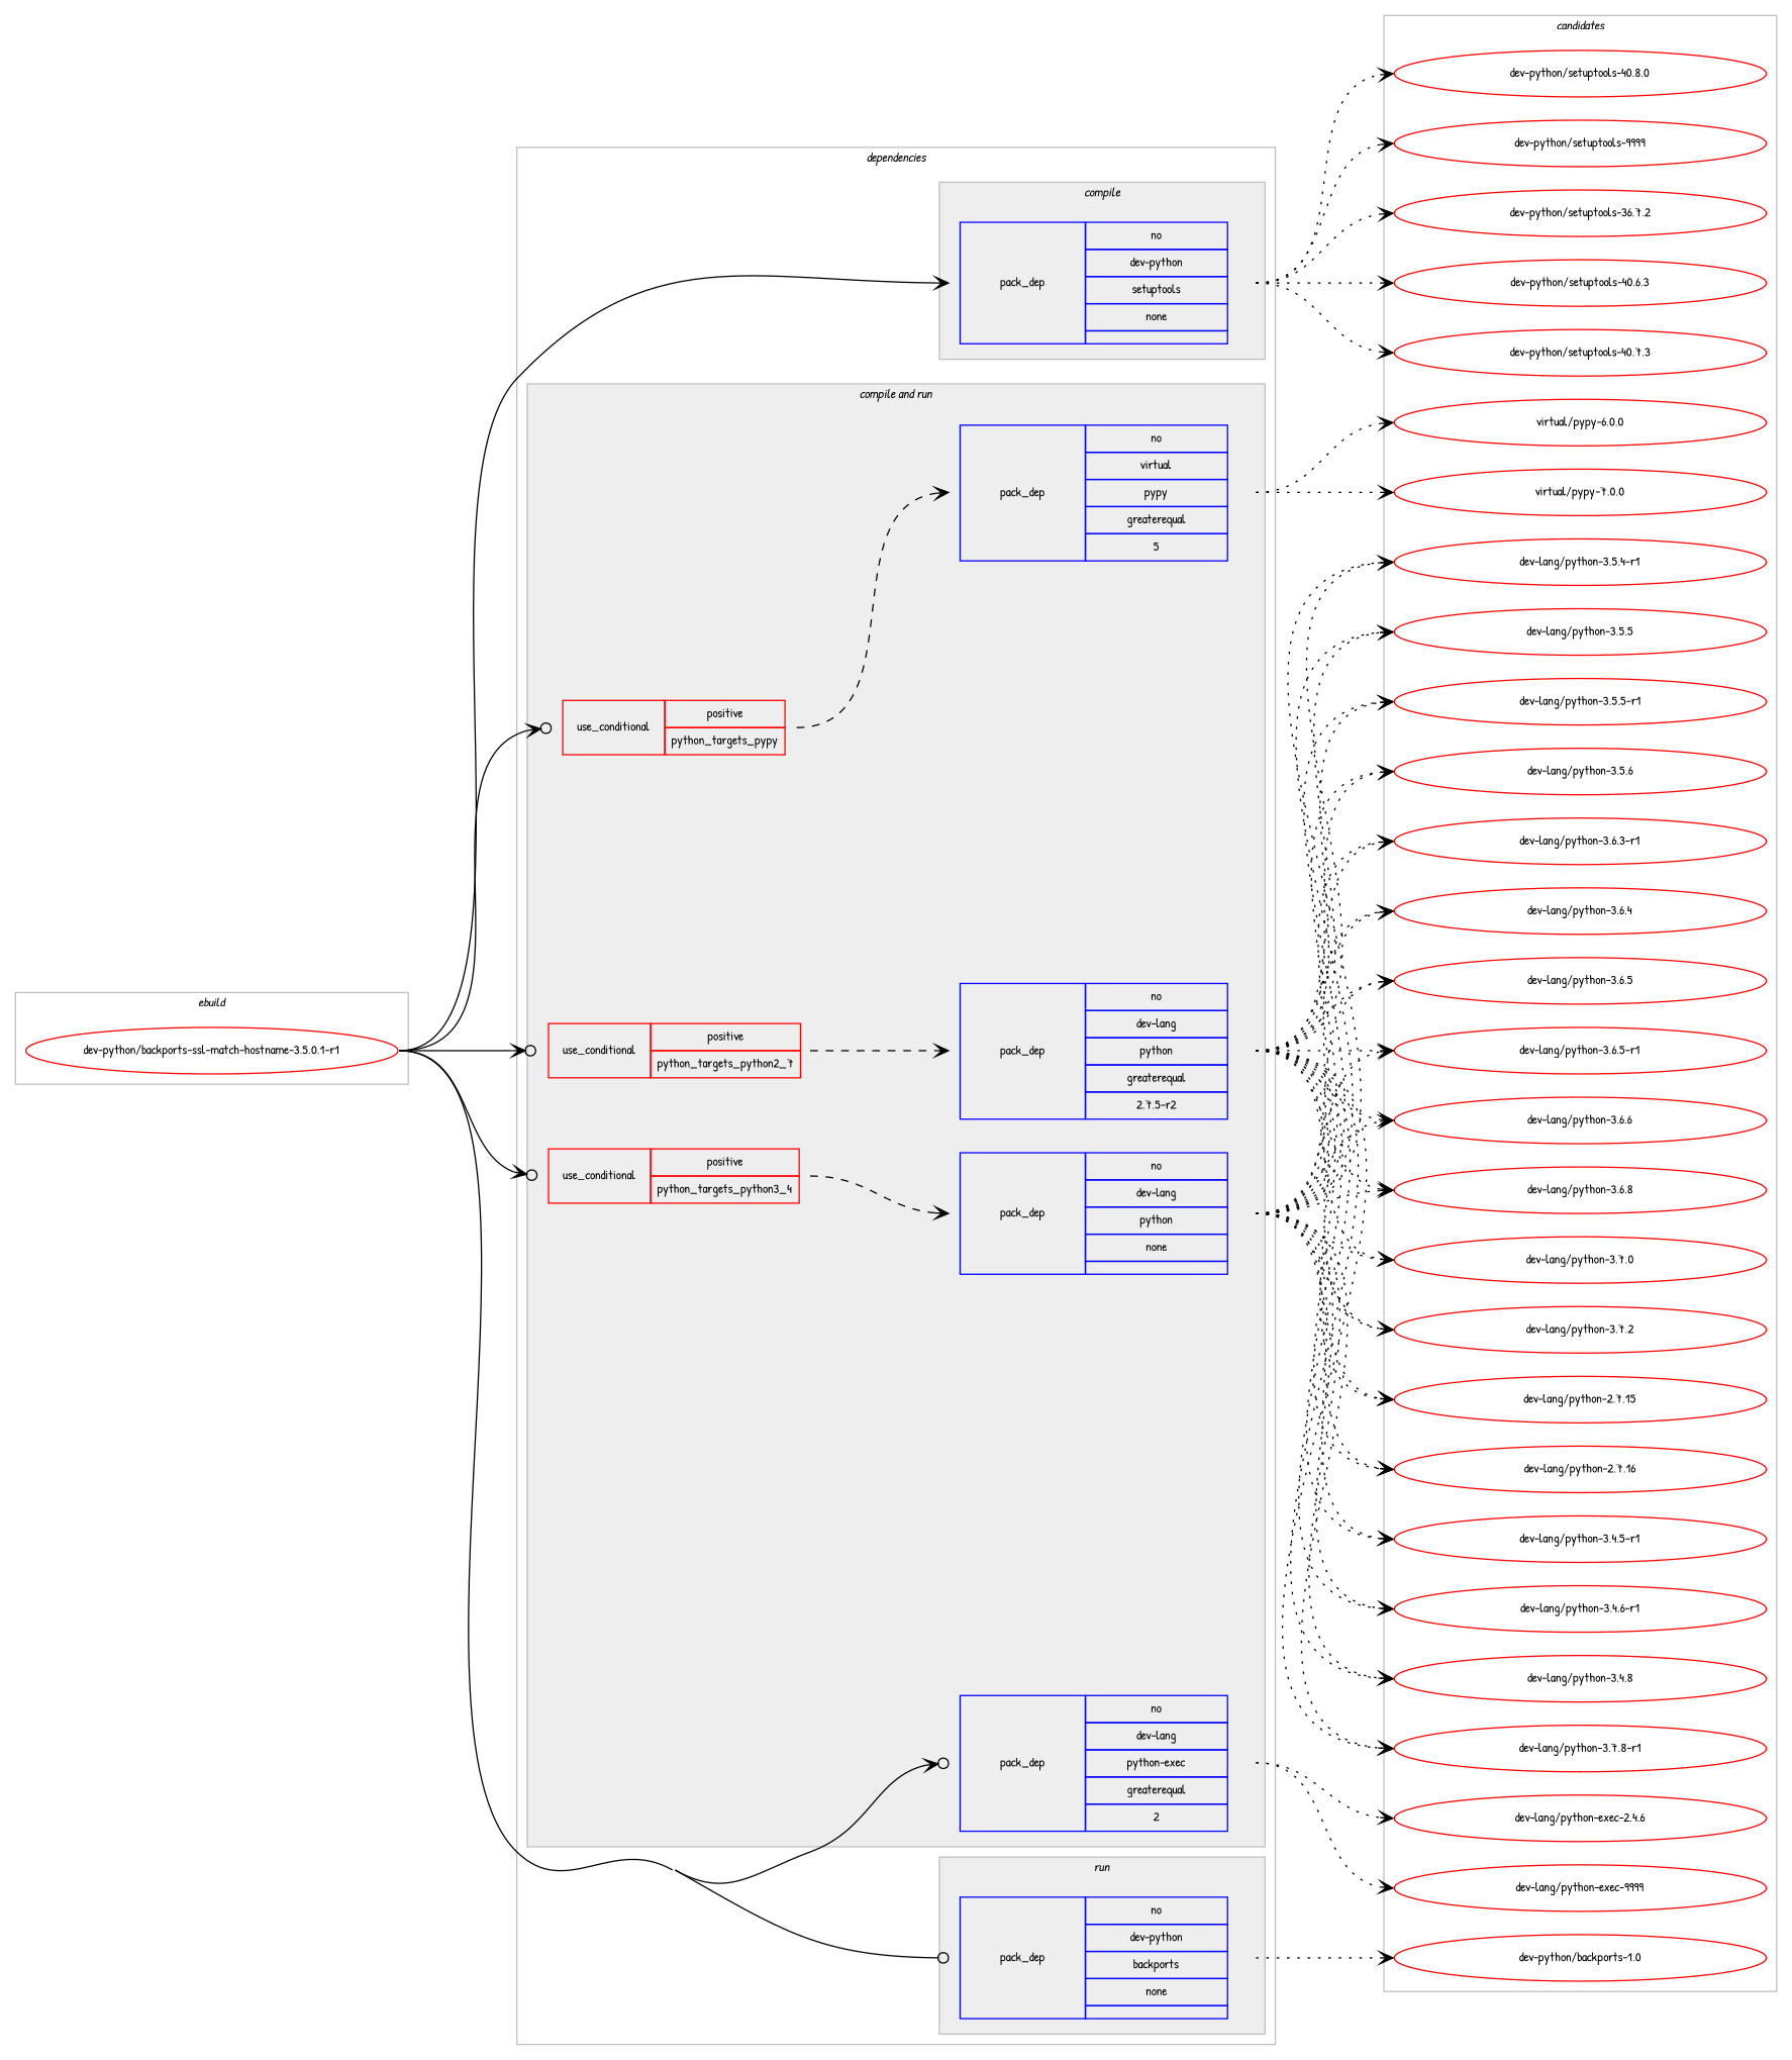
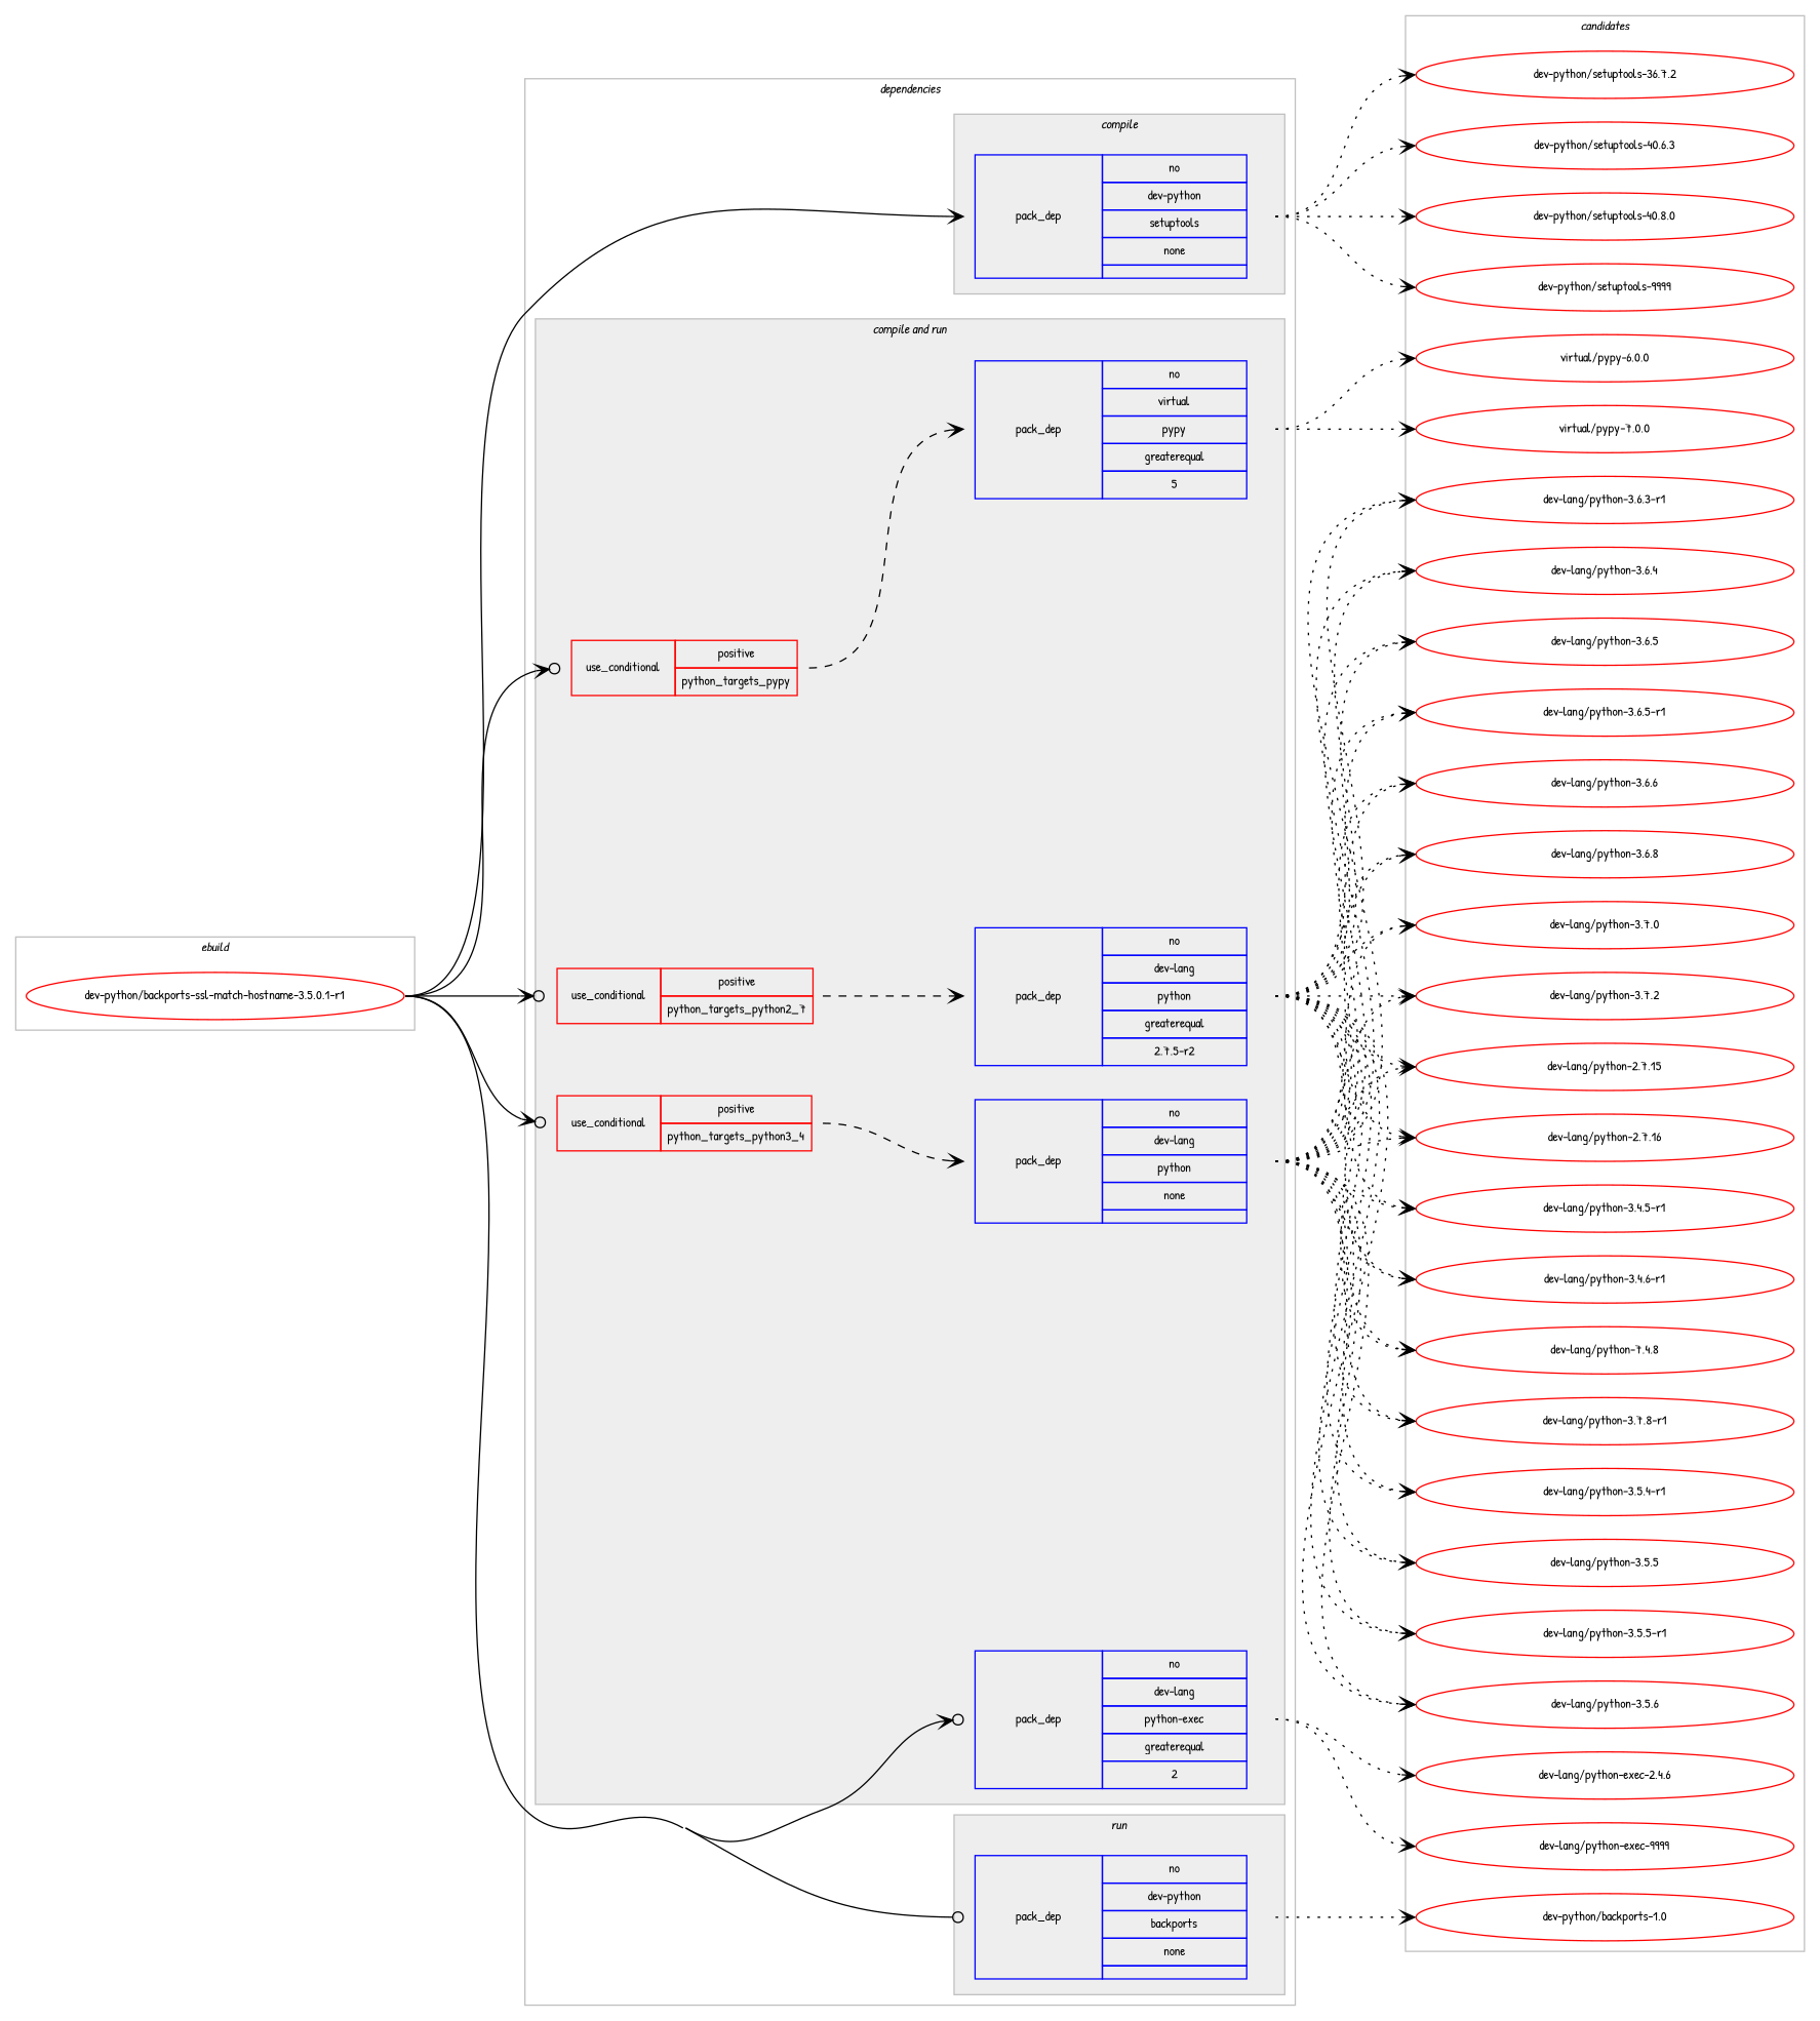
  digraph {
    compound=true
    concentrate=true
    fontname="Patrick Hand"
    fontsize=10
    newrank=true
    rankdir=LR
    ranksep=1.5
    node [color=red fontname="Patrick Hand" fontsize=10]
    edge [arrowhead=vee fontname="Patrick Hand" headport=w style=dotted tailport=e weight=100]
    n1 [label="dev-python/backports-ssl-match-hostname-3.5.0.1-r1" width=4]
    n2 [color=blue label=<<TABLE BORDER="0" CELLBORDER="1" CELLSPACING="0" CELLPADDING="4" WIDTH="220"><TR><TD ROWSPAN="6" CELLPADDING="30">pack_dep</TD></TR><TR><TD WIDTH="110">no</TD></TR><TR><TD>dev-python</TD></TR><TR><TD>setuptools</TD></TR><TR><TD>none</TD></TR><TR><TD></TD></TR></TABLE>> shape=none]
    n3 [color=blue label=<<TABLE BORDER="0" CELLBORDER="1" CELLSPACING="0" CELLPADDING="4" WIDTH="220"><TR><TD ROWSPAN="6" CELLPADDING="30">pack_dep</TD></TR><TR><TD WIDTH="110">no</TD></TR><TR><TD>virtual</TD></TR><TR><TD>pypy</TD></TR><TR><TD>greaterequal</TD></TR><TR><TD>5</TD></TR></TABLE>> shape=none]
    n4 [label=<<TABLE BORDER="0" CELLBORDER="1" CELLSPACING="0" CELLPADDING="4"><TR><TD ROWSPAN="3" CELLPADDING="10">use_conditional</TD></TR><TR><TD>positive</TD></TR><TR><TD>python_targets_pypy</TD></TR></TABLE>> shape=none]
    n5 [color=blue label=<<TABLE BORDER="0" CELLBORDER="1" CELLSPACING="0" CELLPADDING="4" WIDTH="220"><TR><TD ROWSPAN="6" CELLPADDING="30">pack_dep</TD></TR><TR><TD WIDTH="110">no</TD></TR><TR><TD>dev-lang</TD></TR><TR><TD>python</TD></TR><TR><TD>greaterequal</TD></TR><TR><TD>2.7.5-r2</TD></TR></TABLE>> shape=none]
    n6 [label=<<TABLE BORDER="0" CELLBORDER="1" CELLSPACING="0" CELLPADDING="4"><TR><TD ROWSPAN="3" CELLPADDING="10">use_conditional</TD></TR><TR><TD>positive</TD></TR><TR><TD>python_targets_python2_7</TD></TR></TABLE>> shape=none]
    n7 [color=blue label=<<TABLE BORDER="0" CELLBORDER="1" CELLSPACING="0" CELLPADDING="4" WIDTH="220"><TR><TD ROWSPAN="6" CELLPADDING="30">pack_dep</TD></TR><TR><TD WIDTH="110">no</TD></TR><TR><TD>dev-lang</TD></TR><TR><TD>python</TD></TR><TR><TD>none</TD></TR><TR><TD></TD></TR></TABLE>> shape=none]
    n8 [label=<<TABLE BORDER="0" CELLBORDER="1" CELLSPACING="0" CELLPADDING="4"><TR><TD ROWSPAN="3" CELLPADDING="10">use_conditional</TD></TR><TR><TD>positive</TD></TR><TR><TD>python_targets_python3_4</TD></TR></TABLE>> shape=none]
    n9 [color=blue label=<<TABLE BORDER="0" CELLBORDER="1" CELLSPACING="0" CELLPADDING="4" WIDTH="220"><TR><TD ROWSPAN="6" CELLPADDING="30">pack_dep</TD></TR><TR><TD WIDTH="110">no</TD></TR><TR><TD>dev-lang</TD></TR><TR><TD>python-exec</TD></TR><TR><TD>greaterequal</TD></TR><TR><TD>2</TD></TR></TABLE>> shape=none]
    n10 [color=blue label=<<TABLE BORDER="0" CELLBORDER="1" CELLSPACING="0" CELLPADDING="4" WIDTH="220"><TR><TD ROWSPAN="6" CELLPADDING="30">pack_dep</TD></TR><TR><TD WIDTH="110">no</TD></TR><TR><TD>dev-python</TD></TR><TR><TD>backports</TD></TR><TR><TD>none</TD></TR><TR><TD></TD></TR></TABLE>> shape=none]
    n11 [label="dev-python/setuptools-36.7.2" width=4]
    n12 [label="dev-python/setuptools-40.6.3" width=4]
-   n13 [label="dev-python/setuptools-40.7.3" width=4]
    n14 [label="dev-python/setuptools-40.8.0" width=4]
    n15 [label="dev-python/setuptools-9999" width=4]
    n16 [label="virtual/pypy-6.0.0" width=4]
    n17 [label="virtual/pypy-7.0.0" width=4]
    n18 [label="dev-lang/python-2.7.15" width=4]
    n19 [label="dev-lang/python-2.7.16" width=4]
    n20 [label="dev-lang/python-3.4.5-r1" width=4]
    n21 [label="dev-lang/python-3.4.6-r1" width=4]
-   n22 [label="dev-lang/python-3.4.8" width=4]
+   n22 [label="dev-lang/python-7.4.8" width=4]
    n23 [label="dev-lang/python-3.7.8-r1" width=4]
    n24 [label="dev-lang/python-3.5.4-r1" width=4]
    n25 [label="dev-lang/python-3.5.5" width=4]
    n26 [label="dev-lang/python-3.5.5-r1" width=4]
    n27 [label="dev-lang/python-3.5.6" width=4]
    n28 [label="dev-lang/python-3.6.3-r1" width=4]
    n29 [label="dev-lang/python-3.6.4" width=4]
    n30 [label="dev-lang/python-3.6.5" width=4]
    n31 [label="dev-lang/python-3.6.5-r1" width=4]
    n32 [label="dev-lang/python-3.6.6" width=4]
    n33 [label="dev-lang/python-3.6.8" width=4]
    n34 [label="dev-lang/python-3.7.0" width=4]
    n35 [label="dev-lang/python-3.7.2" width=4]
    n36 [label="dev-lang/python-exec-2.4.6" width=4]
    n37 [label="dev-lang/python-exec-9999" width=4]
    n38 [label="dev-python/backports-1.0" width=4]
    subgraph cluster_1 {
      color=gray
      label=<<i>ebuild</i>>
      rank=same
      n1
    }
    subgraph cluster_2 {
      color=gray
      label=<<i>dependencies</i>>
      subgraph cluster_3 {
        color=gray
        fillcolor="#eeeeee"
        label=<<i>compile</i>>
        style=filled
        subgraph sub_4 {
          color=gray
          fillcolor="#eeeeee"
          label=<<i>compile</i>>
          style=filled
          n2
        }
      }
      subgraph cluster_5 {
        color=gray
        fillcolor="#eeeeee"
        label=<<i>compile and run</i>>
        style=filled
        subgraph sub_6 {
          color=gray
          fillcolor="#eeeeee"
          label=<<i>compile and run</i>>
          style=filled
          n4
          subgraph sub_7 {
            color=gray
            fillcolor="#eeeeee"
            label=<<i>compile and run</i>>
            style=filled
            n3
          }
        }
        subgraph sub_8 {
          color=gray
          fillcolor="#eeeeee"
          label=<<i>compile and run</i>>
          style=filled
          n6
          subgraph sub_9 {
            color=gray
            fillcolor="#eeeeee"
            label=<<i>compile and run</i>>
            style=filled
            n5
          }
        }
        subgraph sub_10 {
          color=gray
          fillcolor="#eeeeee"
          label=<<i>compile and run</i>>
          style=filled
          n8
          subgraph sub_11 {
            color=gray
            fillcolor="#eeeeee"
            label=<<i>compile and run</i>>
            style=filled
            n7
          }
        }
        subgraph sub_12 {
          color=gray
          fillcolor="#eeeeee"
          label=<<i>compile and run</i>>
          style=filled
          n9
        }
      }
      subgraph cluster_13 {
        color=gray
        fillcolor="#eeeeee"
        label=<<i>run</i>>
        style=filled
        subgraph sub_14 {
          color=gray
          fillcolor="#eeeeee"
          label=<<i>run</i>>
          style=filled
          n10
        }
      }
    }
    subgraph cluster_15 {
      color=gray
      label=<<i>candidates</i>>
      rank=same
      subgraph sub_16 {
        color=black
        label=<<i>candidates</i>>
        nodesep=1
        rank=same
        n11
        n12
-       n13
        n14
        n15
      }
      subgraph sub_17 {
        color=black
        label=<<i>candidates</i>>
        nodesep=1
        rank=same
        n16
        n17
      }
      subgraph sub_18 {
        color=black
        label=<<i>candidates</i>>
        nodesep=1
        rank=same
        n18
        n19
        n20
        n21
        n22
        n23
        n24
        n25
        n26
        n27
        n28
        n29
        n30
        n31
        n32
        n33
        n34
        n35
      }
      subgraph sub_19 {
        color=black
        label=<<i>candidates</i>>
        nodesep=1
        rank=same
        n18
        n19
        n20
        n21
        n22
        n23
        n24
        n25
        n26
        n27
        n28
        n29
        n30
        n31
        n32
        n33
        n34
        n35
      }
      subgraph sub_20 {
        color=black
        label=<<i>candidates</i>>
        nodesep=1
        rank=same
        n36
        n37
      }
      subgraph sub_21 {
        color=black
        label=<<i>candidates</i>>
        nodesep=1
        rank=same
        n38
      }
    }
    n1 -> n2 [style=solid weight=20]
    n1 -> n4 [arrowhead=odotvee style=solid weight=20]
    n1 -> n6 [arrowhead=odotvee style=solid weight=20]
    n1 -> n8 [arrowhead=odotvee style=solid weight=20]
    n1 -> n9 [arrowhead=odotvee style=solid weight=20]
    n1 -> n10 [arrowhead=odot style=solid weight=20]
    n2 -> n11
    n2 -> n12
-   n2 -> n13
    n2 -> n14
    n2 -> n15
    n3 -> n16
    n3 -> n17
    n4 -> n3 [style=dashed weight=20]
    n5 -> n18
    n5 -> n19
    n5 -> n20
    n5 -> n21
    n5 -> n22
    n5 -> n23
    n5 -> n24
    n5 -> n25
    n5 -> n26
    n5 -> n27
    n5 -> n28
    n5 -> n29
    n5 -> n30
    n5 -> n31
    n5 -> n32
    n5 -> n33
    n5 -> n34
    n5 -> n35
    n6 -> n5 [style=dashed weight=20]
    n7 -> n18
    n7 -> n19
    n7 -> n20
    n7 -> n21
    n7 -> n22
    n7 -> n23
    n7 -> n24
    n7 -> n25
    n7 -> n26
    n7 -> n27
    n7 -> n28
    n7 -> n29
    n7 -> n30
    n7 -> n31
    n7 -> n32
    n7 -> n33
    n7 -> n34
    n7 -> n35
    n8 -> n7 [style=dashed weight=20]
    n9 -> n36
    n9 -> n37
    n10 -> n38
  }
